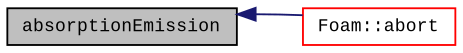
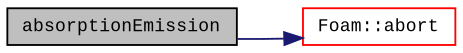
  digraph {
    rankdir=LR
    fontname="Liberation Mono"
    node [fontname="Liberation Mono" fontsize=10 shape=record]
    n1 [color=black fillcolor=grey75 fontcolor=black height=0.2 label=absorptionEmission style=filled width=0.4]
    n2 [color=red height=0.2 label="Foam::abort" width=0.4]
-   n2 -> n1 [color=midnightblue fontname="Liberation Mono" fontsize=10 labelfontname=FreeSans labelfontsize=10 style=solid]
+   n1 -> n2 [color=midnightblue fontname="Liberation Mono" fontsize=10 labelfontname=FreeSans labelfontsize=10 style=solid]
  }
